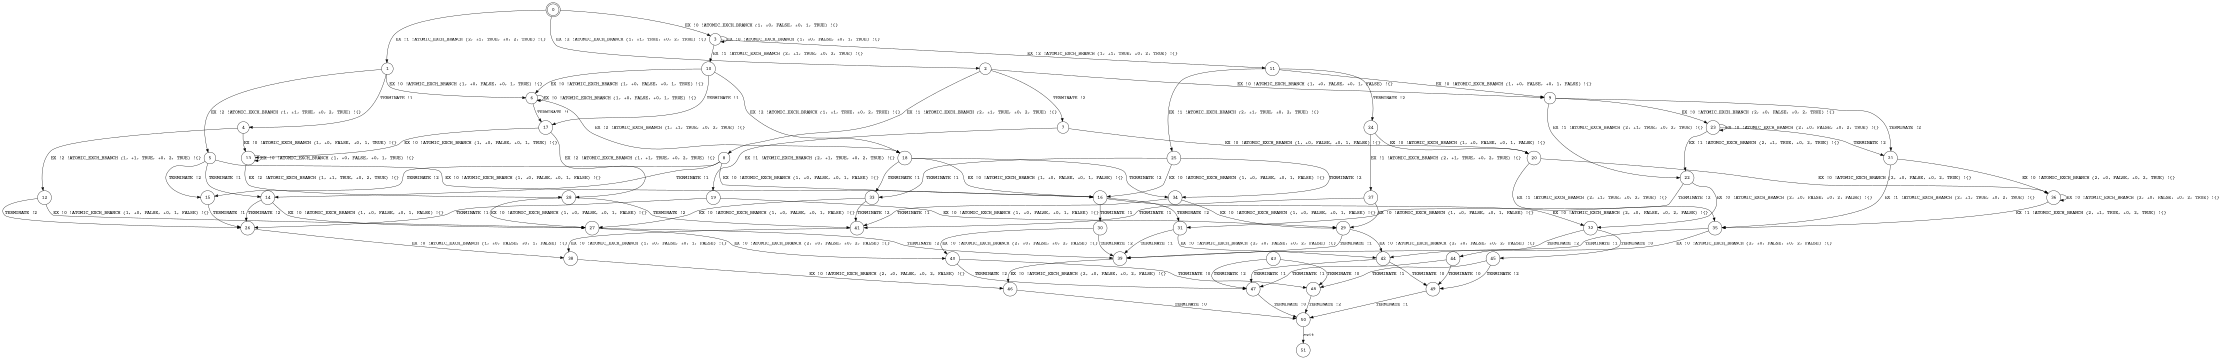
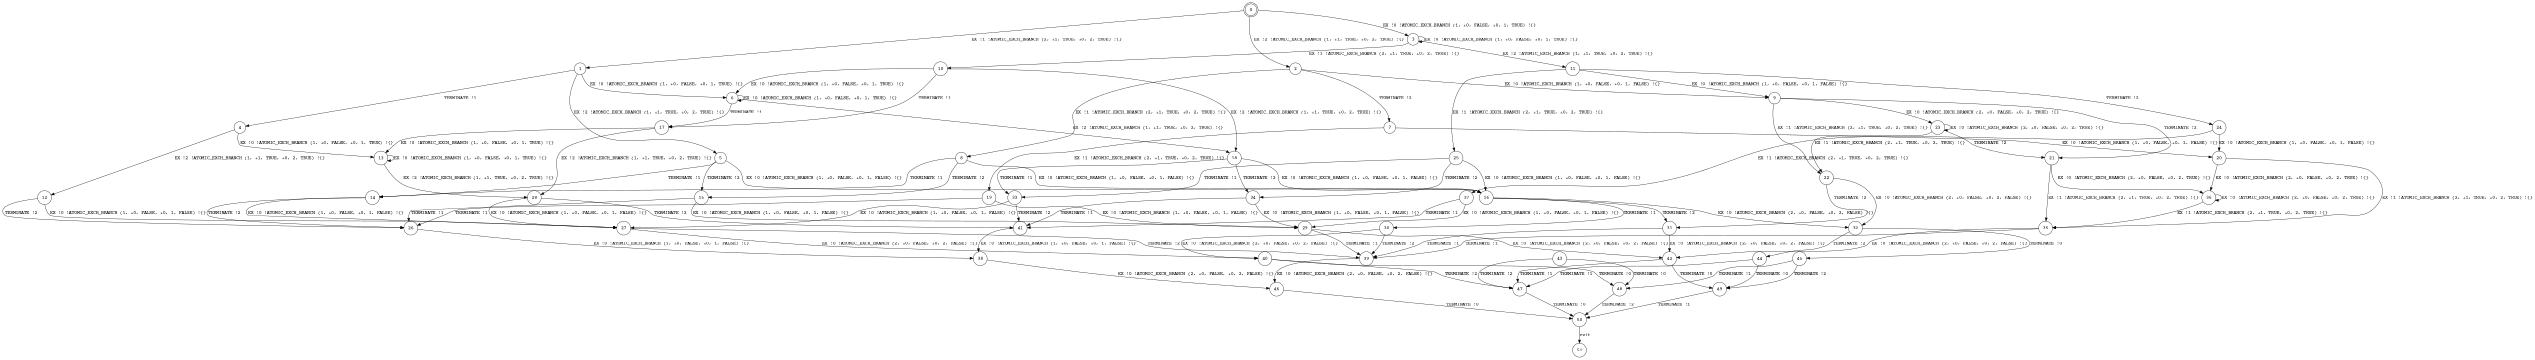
  digraph {
    fontname="Courier Prime"
    node [fontname="Courier Prime" shape=circle]
    edge [fontname="Courier Prime"]
    0 [peripheries=2]
    1
    2
    3
    4
    5
    6
    7
    8
    9
    10
    11
    12
    13
    14
    15
    16
    17
    18
    19
    20
    21
    22
    23
    24
    25
    26
    27
    28
    29
    30
    31
    32
    33
    34
    35
    36
    37
    38
    39
    40
    41
    42
    44
    45
    46
    47
    48
    49
    43
    50
    51
    0 -> 1 [label="EX !1 !ATOMIC_EXCH_BRANCH (2, +1, TRUE, +0, 2, TRUE) !{}"]
    0 -> 2 [label="EX !2 !ATOMIC_EXCH_BRANCH (1, +1, TRUE, +0, 2, TRUE) !{}"]
    0 -> 3 [label="EX !0 !ATOMIC_EXCH_BRANCH (1, +0, FALSE, +0, 1, TRUE) !{}"]
    1 -> 4 [label="TERMINATE !1"]
    1 -> 5 [label="EX !2 !ATOMIC_EXCH_BRANCH (1, +1, TRUE, +0, 2, TRUE) !{}"]
    1 -> 6 [label="EX !0 !ATOMIC_EXCH_BRANCH (1, +0, FALSE, +0, 1, TRUE) !{}"]
    2 -> 7 [label="TERMINATE !2"]
    2 -> 8 [label="EX !1 !ATOMIC_EXCH_BRANCH (2, +1, TRUE, +0, 2, TRUE) !{}"]
    2 -> 9 [label="EX !0 !ATOMIC_EXCH_BRANCH (1, +0, FALSE, +0, 1, FALSE) !{}"]
    3 -> 3 [label="EX !0 !ATOMIC_EXCH_BRANCH (1, +0, FALSE, +0, 1, TRUE) !{}"]
    3 -> 10 [label="EX !1 !ATOMIC_EXCH_BRANCH (2, +1, TRUE, +0, 2, TRUE) !{}"]
    3 -> 11 [label="EX !2 !ATOMIC_EXCH_BRANCH (1, +1, TRUE, +0, 2, TRUE) !{}"]
    4 -> 12 [label="EX !2 !ATOMIC_EXCH_BRANCH (1, +1, TRUE, +0, 2, TRUE) !{}"]
    4 -> 13 [label="EX !0 !ATOMIC_EXCH_BRANCH (1, +0, FALSE, +0, 1, TRUE) !{}"]
    5 -> 14 [label="TERMINATE !1"]
    5 -> 15 [label="TERMINATE !2"]
    5 -> 16 [label="EX !0 !ATOMIC_EXCH_BRANCH (1, +0, FALSE, +0, 1, FALSE) !{}"]
    6 -> 6 [label="EX !0 !ATOMIC_EXCH_BRANCH (1, +0, FALSE, +0, 1, TRUE) !{}"]
    6 -> 17 [label="TERMINATE !1"]
    6 -> 18 [label="EX !2 !ATOMIC_EXCH_BRANCH (1, +1, TRUE, +0, 2, TRUE) !{}"]
    7 -> 19 [label="EX !1 !ATOMIC_EXCH_BRANCH (2, +1, TRUE, +0, 2, TRUE) !{}"]
    7 -> 20 [label="EX !0 !ATOMIC_EXCH_BRANCH (1, +0, FALSE, +0, 1, FALSE) !{}"]
    8 -> 14 [label="TERMINATE !1"]
    8 -> 15 [label="TERMINATE !2"]
    8 -> 16 [label="EX !0 !ATOMIC_EXCH_BRANCH (1, +0, FALSE, +0, 1, FALSE) !{}"]
    9 -> 21 [label="TERMINATE !2"]
    9 -> 22 [label="EX !1 !ATOMIC_EXCH_BRANCH (2, +1, TRUE, +0, 2, TRUE) !{}"]
    9 -> 23 [label="EX !0 !ATOMIC_EXCH_BRANCH (2, +0, FALSE, +0, 2, TRUE) !{}"]
    10 -> 6 [label="EX !0 !ATOMIC_EXCH_BRANCH (1, +0, FALSE, +0, 1, TRUE) !{}"]
    10 -> 17 [label="TERMINATE !1"]
    10 -> 18 [label="EX !2 !ATOMIC_EXCH_BRANCH (1, +1, TRUE, +0, 2, TRUE) !{}"]
    11 -> 9 [label="EX !0 !ATOMIC_EXCH_BRANCH (1, +0, FALSE, +0, 1, FALSE) !{}"]
    11 -> 24 [label="TERMINATE !2"]
    11 -> 25 [label="EX !1 !ATOMIC_EXCH_BRANCH (2, +1, TRUE, +0, 2, TRUE) !{}"]
    12 -> 26 [label="TERMINATE !2"]
    12 -> 27 [label="EX !0 !ATOMIC_EXCH_BRANCH (1, +0, FALSE, +0, 1, FALSE) !{}"]
    13 -> 13 [label="EX !0 !ATOMIC_EXCH_BRANCH (1, +0, FALSE, +0, 1, TRUE) !{}"]
    13 -> 28 [label="EX !2 !ATOMIC_EXCH_BRANCH (1, +1, TRUE, +0, 2, TRUE) !{}"]
    14 -> 26 [label="TERMINATE !2"]
    14 -> 27 [label="EX !0 !ATOMIC_EXCH_BRANCH (1, +0, FALSE, +0, 1, FALSE) !{}"]
    15 -> 26 [label="TERMINATE !1"]
+   15 -> 29 [label="EX !0 !ATOMIC_EXCH_BRANCH (1, +0, FALSE, +0, 1, FALSE) !{}"]
    16 -> 30 [label="TERMINATE !1"]
    16 -> 31 [label="TERMINATE !2"]
    16 -> 32 [label="EX !0 !ATOMIC_EXCH_BRANCH (2, +0, FALSE, +0, 2, FALSE) !{}"]
    17 -> 13 [label="EX !0 !ATOMIC_EXCH_BRANCH (1, +0, FALSE, +0, 1, TRUE) !{}"]
    17 -> 28 [label="EX !2 !ATOMIC_EXCH_BRANCH (1, +1, TRUE, +0, 2, TRUE) !{}"]
    18 -> 16 [label="EX !0 !ATOMIC_EXCH_BRANCH (1, +0, FALSE, +0, 1, FALSE) !{}"]
    18 -> 33 [label="TERMINATE !1"]
    18 -> 34 [label="TERMINATE !2"]
    19 -> 26 [label="TERMINATE !1"]
    19 -> 29 [label="EX !0 !ATOMIC_EXCH_BRANCH (1, +0, FALSE, +0, 1, FALSE) !{}"]
    20 -> 35 [label="EX !1 !ATOMIC_EXCH_BRANCH (2, +1, TRUE, +0, 2, TRUE) !{}"]
    20 -> 36 [label="EX !0 !ATOMIC_EXCH_BRANCH (2, +0, FALSE, +0, 2, TRUE) !{}"]
    21 -> 35 [label="EX !1 !ATOMIC_EXCH_BRANCH (2, +1, TRUE, +0, 2, TRUE) !{}"]
    21 -> 36 [label="EX !0 !ATOMIC_EXCH_BRANCH (2, +0, FALSE, +0, 2, TRUE) !{}"]
    22 -> 31 [label="TERMINATE !2"]
    22 -> 32 [label="EX !0 !ATOMIC_EXCH_BRANCH (2, +0, FALSE, +0, 2, FALSE) !{}"]
    23 -> 21 [label="TERMINATE !2"]
    23 -> 22 [label="EX !1 !ATOMIC_EXCH_BRANCH (2, +1, TRUE, +0, 2, TRUE) !{}"]
    23 -> 23 [label="EX !0 !ATOMIC_EXCH_BRANCH (2, +0, FALSE, +0, 2, TRUE) !{}"]
    24 -> 20 [label="EX !0 !ATOMIC_EXCH_BRANCH (1, +0, FALSE, +0, 1, FALSE) !{}"]
    24 -> 37 [label="EX !1 !ATOMIC_EXCH_BRANCH (2, +1, TRUE, +0, 2, TRUE) !{}"]
    25 -> 16 [label="EX !0 !ATOMIC_EXCH_BRANCH (1, +0, FALSE, +0, 1, FALSE) !{}"]
    25 -> 33 [label="TERMINATE !1"]
    25 -> 34 [label="TERMINATE !2"]
    26 -> 38 [label="EX !0 !ATOMIC_EXCH_BRANCH (1, +0, FALSE, +0, 1, FALSE) !{}"]
    27 -> 39 [label="TERMINATE !2"]
    27 -> 40 [label="EX !0 !ATOMIC_EXCH_BRANCH (2, +0, FALSE, +0, 2, FALSE) !{}"]
    28 -> 27 [label="EX !0 !ATOMIC_EXCH_BRANCH (1, +0, FALSE, +0, 1, FALSE) !{}"]
    28 -> 41 [label="TERMINATE !2"]
    29 -> 39 [label="TERMINATE !1"]
    29 -> 42 [label="EX !0 !ATOMIC_EXCH_BRANCH (2, +0, FALSE, +0, 2, FALSE) !{}"]
    30 -> 39 [label="TERMINATE !2"]
    30 -> 40 [label="EX !0 !ATOMIC_EXCH_BRANCH (2, +0, FALSE, +0, 2, FALSE) !{}"]
    31 -> 39 [label="TERMINATE !1"]
    31 -> 42 [label="EX !0 !ATOMIC_EXCH_BRANCH (2, +0, FALSE, +0, 2, FALSE) !{}"]
    32 -> 44 [label="TERMINATE !2"]
    32 -> 45 [label="TERMINATE !0"]
    33 -> 27 [label="EX !0 !ATOMIC_EXCH_BRANCH (1, +0, FALSE, +0, 1, FALSE) !{}"]
    33 -> 41 [label="TERMINATE !2"]
    34 -> 29 [label="EX !0 !ATOMIC_EXCH_BRANCH (1, +0, FALSE, +0, 1, FALSE) !{}"]
    34 -> 41 [label="TERMINATE !1"]
    35 -> 39 [label="TERMINATE !1"]
    35 -> 42 [label="EX !0 !ATOMIC_EXCH_BRANCH (2, +0, FALSE, +0, 2, FALSE) !{}"]
    36 -> 35 [label="EX !1 !ATOMIC_EXCH_BRANCH (2, +1, TRUE, +0, 2, TRUE) !{}"]
    36 -> 36 [label="EX !0 !ATOMIC_EXCH_BRANCH (2, +0, FALSE, +0, 2, TRUE) !{}"]
    37 -> 29 [label="EX !0 !ATOMIC_EXCH_BRANCH (1, +0, FALSE, +0, 1, FALSE) !{}"]
    37 -> 41 [label="TERMINATE !1"]
    38 -> 46 [label="EX !0 !ATOMIC_EXCH_BRANCH (2, +0, FALSE, +0, 2, FALSE) !{}"]
    39 -> 46 [label="EX !0 !ATOMIC_EXCH_BRANCH (2, +0, FALSE, +0, 2, FALSE) !{}"]
    40 -> 47 [label="TERMINATE !2"]
    40 -> 48 [label="TERMINATE !0"]
    41 -> 38 [label="EX !0 !ATOMIC_EXCH_BRANCH (1, +0, FALSE, +0, 1, FALSE) !{}"]
    42 -> 47 [label="TERMINATE !1"]
    42 -> 49 [label="TERMINATE !0"]
    44 -> 47 [label="TERMINATE !1"]
    44 -> 49 [label="TERMINATE !0"]
    45 -> 48 [label="TERMINATE !1"]
    45 -> 49 [label="TERMINATE !2"]
    46 -> 50 [label="TERMINATE !0"]
    47 -> 50 [label="TERMINATE !0"]
    48 -> 50 [label="TERMINATE !2"]
    49 -> 50 [label="TERMINATE !1"]
    43 -> 47 [label="TERMINATE !2"]
    43 -> 48 [label="TERMINATE !0"]
    50 -> 51 [label=exit]
  }
